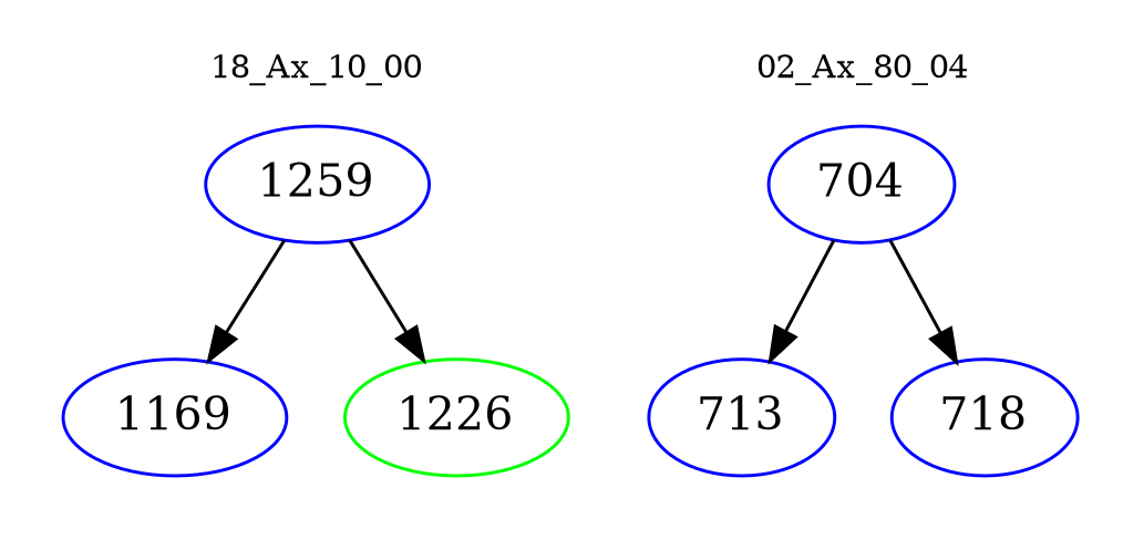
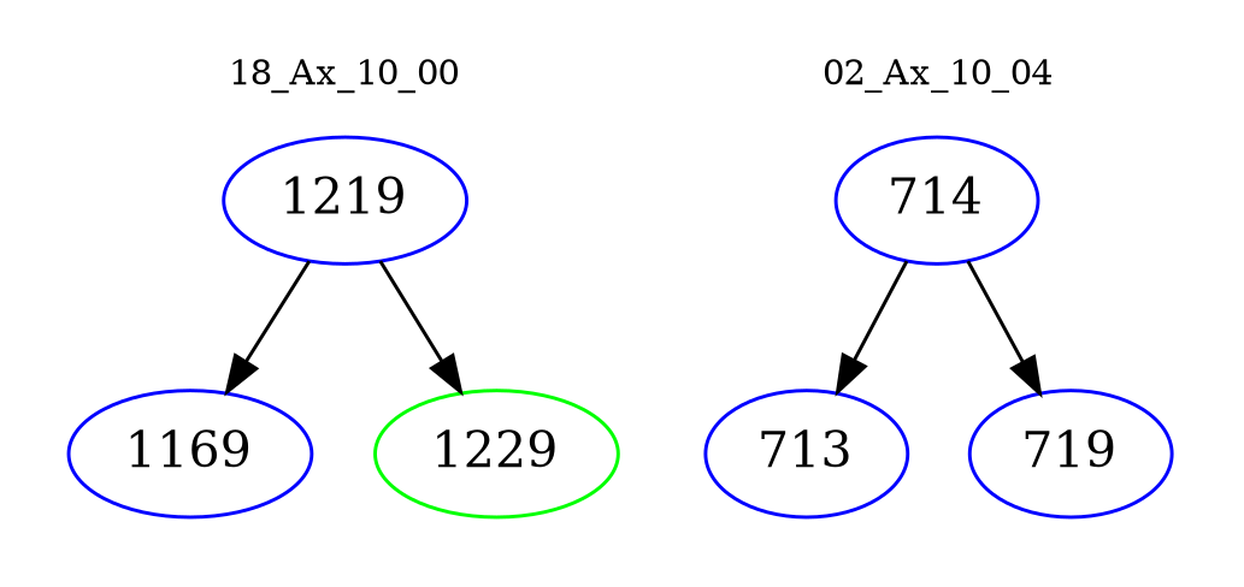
  digraph {
    node [color=blue]
    edge [color=black]
-   n1 [label=1259]
+   n1 [label=1219]
    n2 [label=1169]
-   n3 [color=green label=1226]
-   n4 [label=704]
+   n3 [color=green label=1229]
+   n4 [label=714]
    n5 [label=713]
-   n6 [label=718]
+   n6 [label=719]
    subgraph cluster_1 {
      color=white
      fontsize=10
      label="18_Ax_10_00"
      n1
      n2
      n3
    }
    subgraph cluster_2 {
      color=white
      fontsize=10
-     label="02_Ax_80_04"
+     label="02_Ax_10_04"
      n4
      n5
      n6
    }
    n1 -> n2
    n1 -> n3
    n4 -> n5
    n4 -> n6
  }
